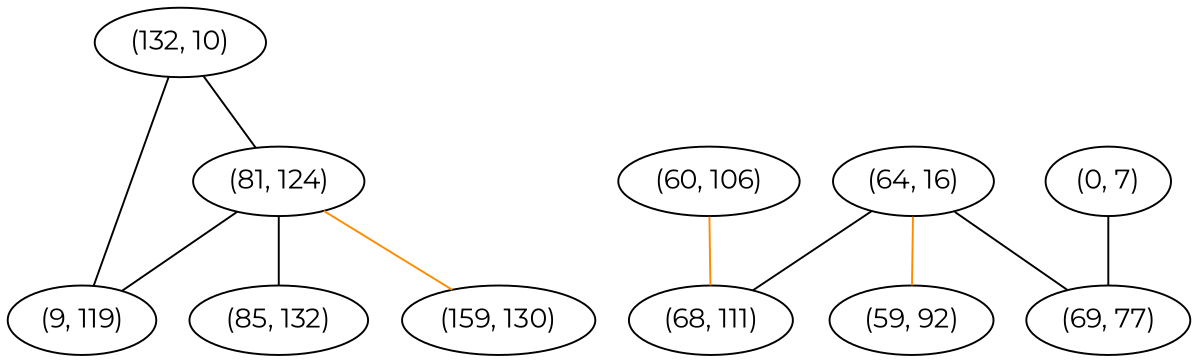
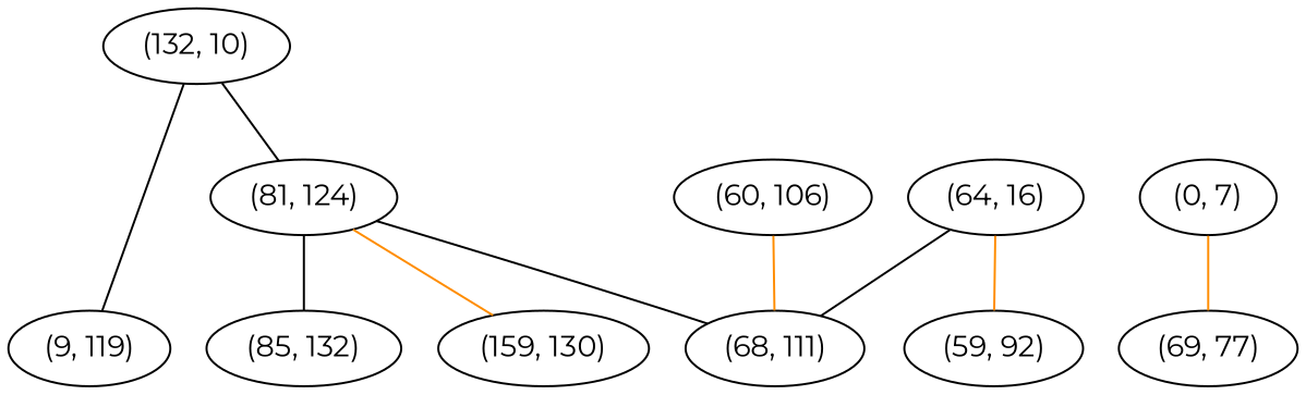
  graph {
    fontname=Montserrat
    node [fontname=Montserrat]
    edge [color=black fontname=Montserrat weight=1]
    "(132, 10)"
    "(81, 124)"
    "(9, 119)"
    "(68, 111)"
    "(85, 132)"
    "(159, 130)"
    n7 [label="(0, 7)"]
    n8 [label="(69, 77)"]
    n9 [label="(64, 16)"]
    "(59, 92)"
    "(60, 106)"
    "(132, 10)" -- "(81, 124)"
    "(132, 10)" -- "(9, 119)"
-   "(81, 124)" -- "(9, 119)"
+   "(81, 124)" -- "(68, 111)"
    "(81, 124)" -- "(85, 132)"
    "(81, 124)" -- "(159, 130)" [color=darkorange]
-   n7 -- n8 [weight=4]
+   n7 -- n8 [color=darkorange weight=4]
    n9 -- "(68, 111)"
-   n9 -- n8
    n9 -- "(59, 92)" [color=darkorange]
    "(60, 106)" -- "(68, 111)" [color=darkorange]
  }
